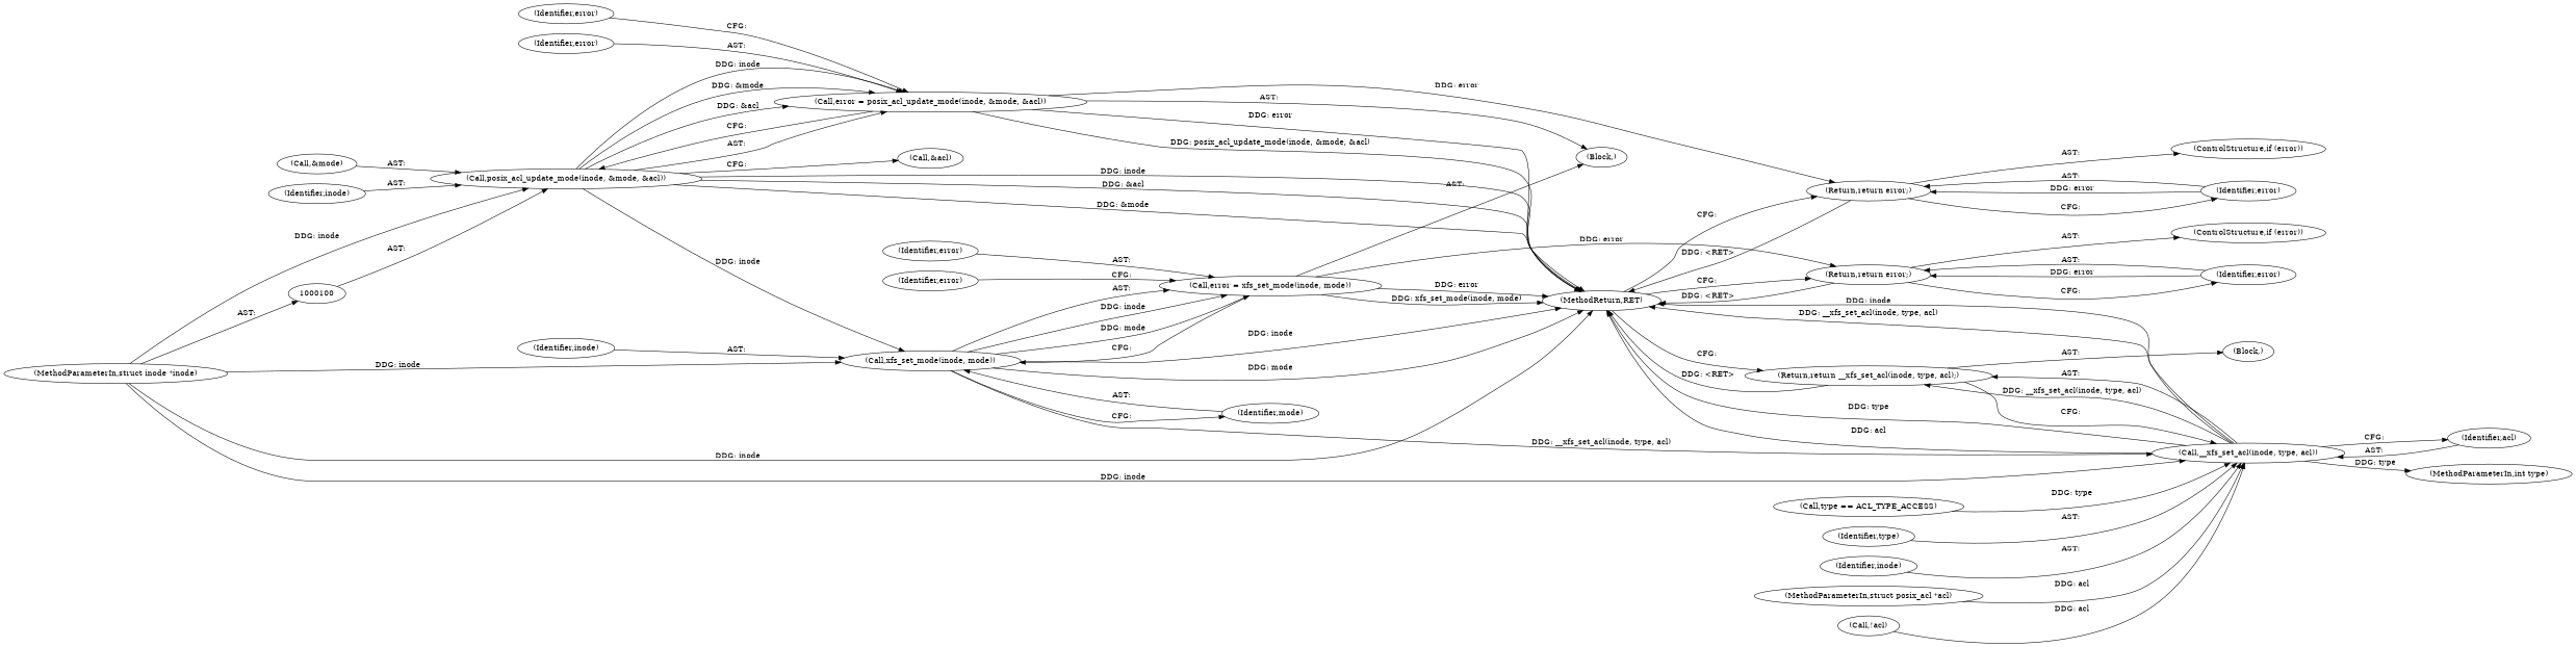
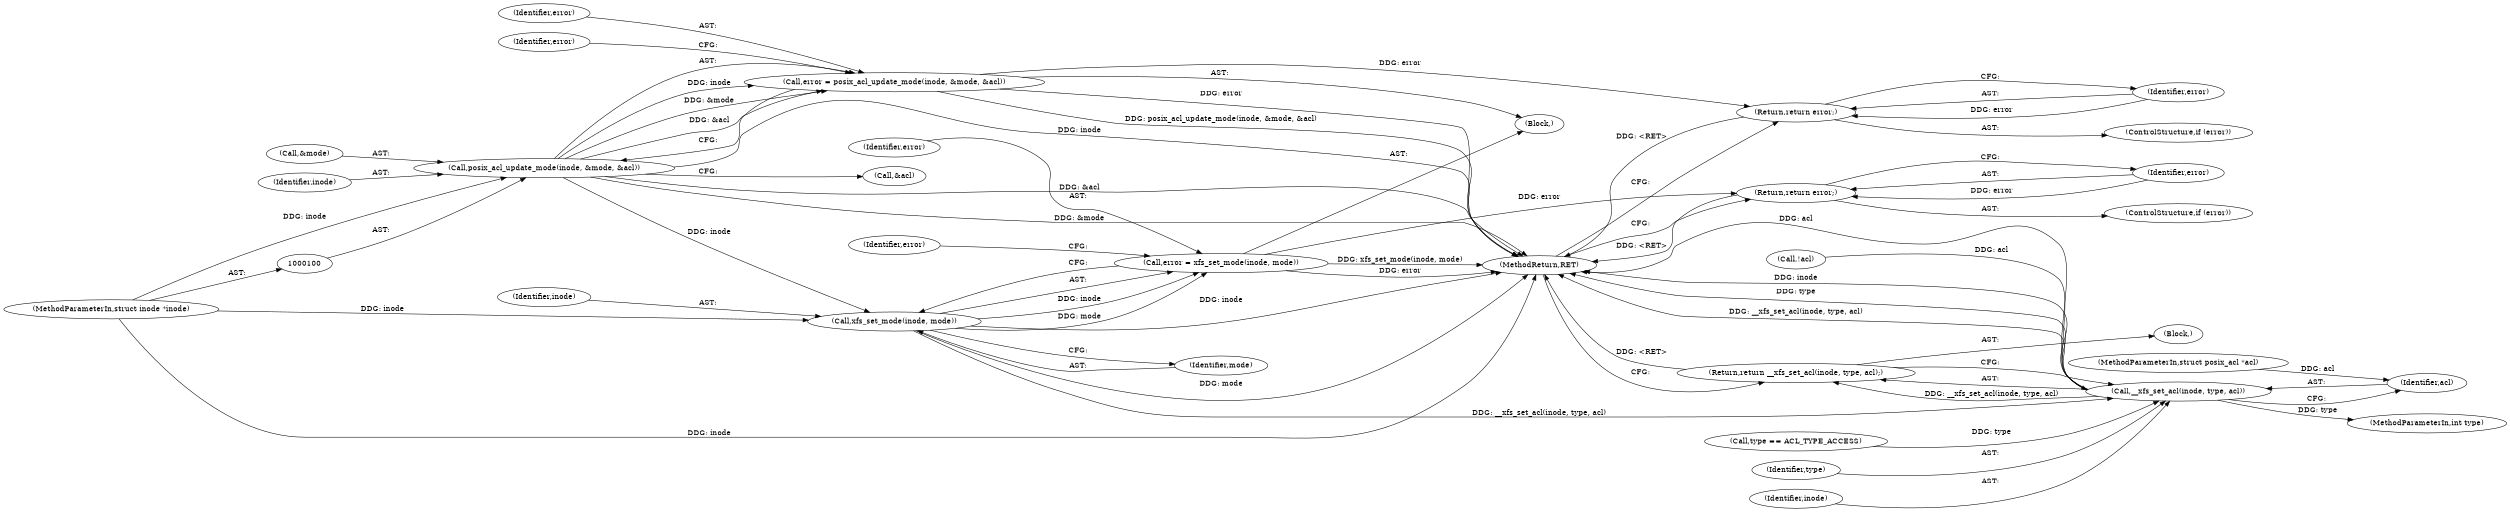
  digraph {
    rankdir=LR
    n1 [label="(Call,posix_acl_update_mode(inode, &mode, &acl))"]
    n2 [label="(Call,error = posix_acl_update_mode(inode, &mode, &acl))"]
    n3 [label="(Call,xfs_set_mode(inode, mode))"]
    n4 [label="(MethodReturn,RET)"]
    n5 [label="(Call,&acl)"]
    n6 [label="(Return,return error;)"]
    n7 [label="(Block,)"]
    n8 [label="(Call,__xfs_set_acl(inode, type, acl))"]
    n9 [label="(Call,error = xfs_set_mode(inode, mode))"]
    n10 [label="(Identifier,mode)"]
    n11 [label="(Return,return error;)"]
    n12 [label="(Return,return __xfs_set_acl(inode, type, acl);)"]
    n13 [label="(MethodParameterIn,struct inode *inode)"]
    1000100
    n15 [label="(Identifier,acl)"]
    n16 [label="(MethodParameterIn,int type)"]
    n17 [label="(Identifier,error)"]
    n18 [label="(ControlStructure,if (error))"]
    n19 [label="(Identifier,error)"]
    n20 [label="(ControlStructure,if (error))"]
    n21 [label="(Block,)"]
    n22 [label="(Call,type == ACL_TYPE_ACCESS)"]
    n23 [label="(Identifier,error)"]
    n24 [label="(Identifier,error)"]
    n25 [label="(Identifier,error)"]
    n26 [label="(Identifier,inode)"]
    n27 [label="(Identifier,type)"]
    n28 [label="(Call,&mode)"]
    n29 [label="(Identifier,error)"]
    n30 [label="(Identifier,inode)"]
    n31 [label="(MethodParameterIn,struct posix_acl *acl)"]
    n32 [label="(Identifier,inode)"]
    n33 [label="(Call,!acl)"]
    n1 -> n2 [label="AST: "]
    n1 -> n2 [label="DDG: inode"]
    n1 -> n2 [label="DDG: &mode"]
    n1 -> n2 [label="DDG: &acl"]
    n1 -> n3 [label="DDG: inode"]
    n1 -> n4 [label="DDG: inode"]
    n1 -> n4 [label="DDG: &acl"]
    n1 -> n4 [label="DDG: &mode"]
    n1 -> n5 [label="CFG: "]
    n2 -> n1 [label="CFG: "]
    n2 -> n4 [label="DDG: error"]
    n2 -> n4 [label="DDG: posix_acl_update_mode(inode, &mode, &acl)"]
    n2 -> n6 [label="DDG: error"]
    n2 -> n7 [label="AST: "]
    n3 -> n4 [label="DDG: inode"]
    n3 -> n4 [label="DDG: mode"]
    n3 -> n8 [label="DDG: __xfs_set_acl(inode, type, acl)"]
    n3 -> n9 [label="AST: "]
    n3 -> n9 [label="DDG: inode"]
    n3 -> n9 [label="DDG: mode"]
    n3 -> n10 [label="CFG: "]
    n4 -> n6 [label="CFG: "]
    n4 -> n11 [label="CFG: "]
    n4 -> n12 [label="CFG: "]
    n6 -> n4 [label="DDG: <RET>"]
    n6 -> n17 [label="CFG: "]
    n6 -> n18 [label="AST: "]
    n8 -> n4 [label="DDG: inode"]
    n8 -> n4 [label="DDG: type"]
    n8 -> n4 [label="DDG: __xfs_set_acl(inode, type, acl)"]
    n8 -> n4 [label="DDG: acl"]
    n8 -> n12 [label="AST: "]
    n8 -> n12 [label="DDG: __xfs_set_acl(inode, type, acl)"]
    n8 -> n15 [label="CFG: "]
    n8 -> n16 [label="DDG: type"]
    n9 -> n3 [label="CFG: "]
    n9 -> n4 [label="DDG: xfs_set_mode(inode, mode)"]
    n9 -> n4 [label="DDG: error"]
    n9 -> n7 [label="AST: "]
    n9 -> n11 [label="DDG: error"]
    n10 -> n3 [label="AST: "]
    n11 -> n4 [label="DDG: <RET>"]
    n11 -> n19 [label="CFG: "]
    n11 -> n20 [label="AST: "]
    n12 -> n4 [label="DDG: <RET>"]
    n12 -> n8 [label="CFG: "]
    n12 -> n21 [label="AST: "]
    n13 -> n1 [label="DDG: inode"]
    n13 -> n3 [label="DDG: inode"]
    n13 -> n4 [label="DDG: inode"]
-   n13 -> n8 [label="DDG: inode"]
    n13 -> 1000100 [label="AST: "]
    1000100 -> n1 [label="AST: "]
    n15 -> n8 [label="AST: "]
    n17 -> n6 [label="AST: "]
    n17 -> n6 [label="DDG: error"]
    n19 -> n11 [label="AST: "]
    n19 -> n11 [label="DDG: error"]
    n22 -> n8 [label="DDG: type"]
    n23 -> n9 [label="AST: "]
    n24 -> n2 [label="CFG: "]
    n25 -> n9 [label="CFG: "]
    n26 -> n3 [label="AST: "]
    n27 -> n8 [label="AST: "]
    n28 -> n1 [label="AST: "]
    n29 -> n2 [label="AST: "]
    n30 -> n8 [label="AST: "]
-   n31 -> n8 [label="DDG: acl"]
+   n31 -> n15 [label="DDG: acl"]
    n32 -> n1 [label="AST: "]
    n33 -> n8 [label="DDG: acl"]
  }
